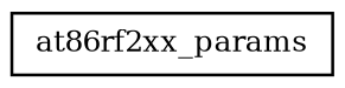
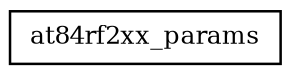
  digraph {
    rankdir=LR
    fontname="DejaVu Serif"
-   n1 [color=black fillcolor=white fontname="DejaVu Serif" fontsize=10 height=0.2 label=at86rf2xx_params shape=record style=filled width=0.4]
+   n1 [color=black fillcolor=white fontname="DejaVu Serif" fontsize=10 height=0.2 label=at84rf2xx_params shape=record style=filled width=0.4]
  }
